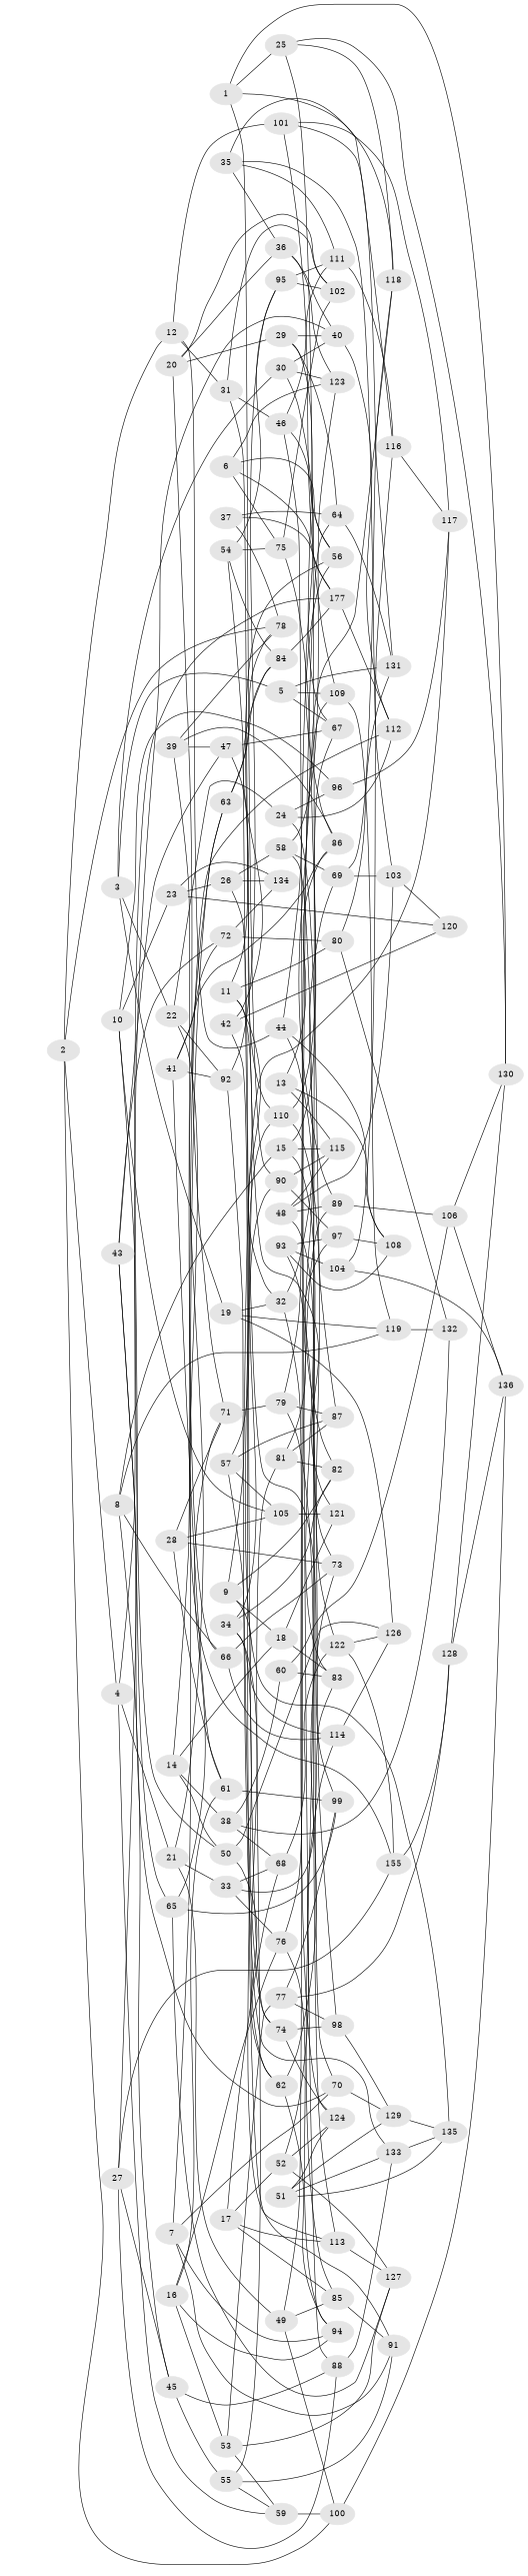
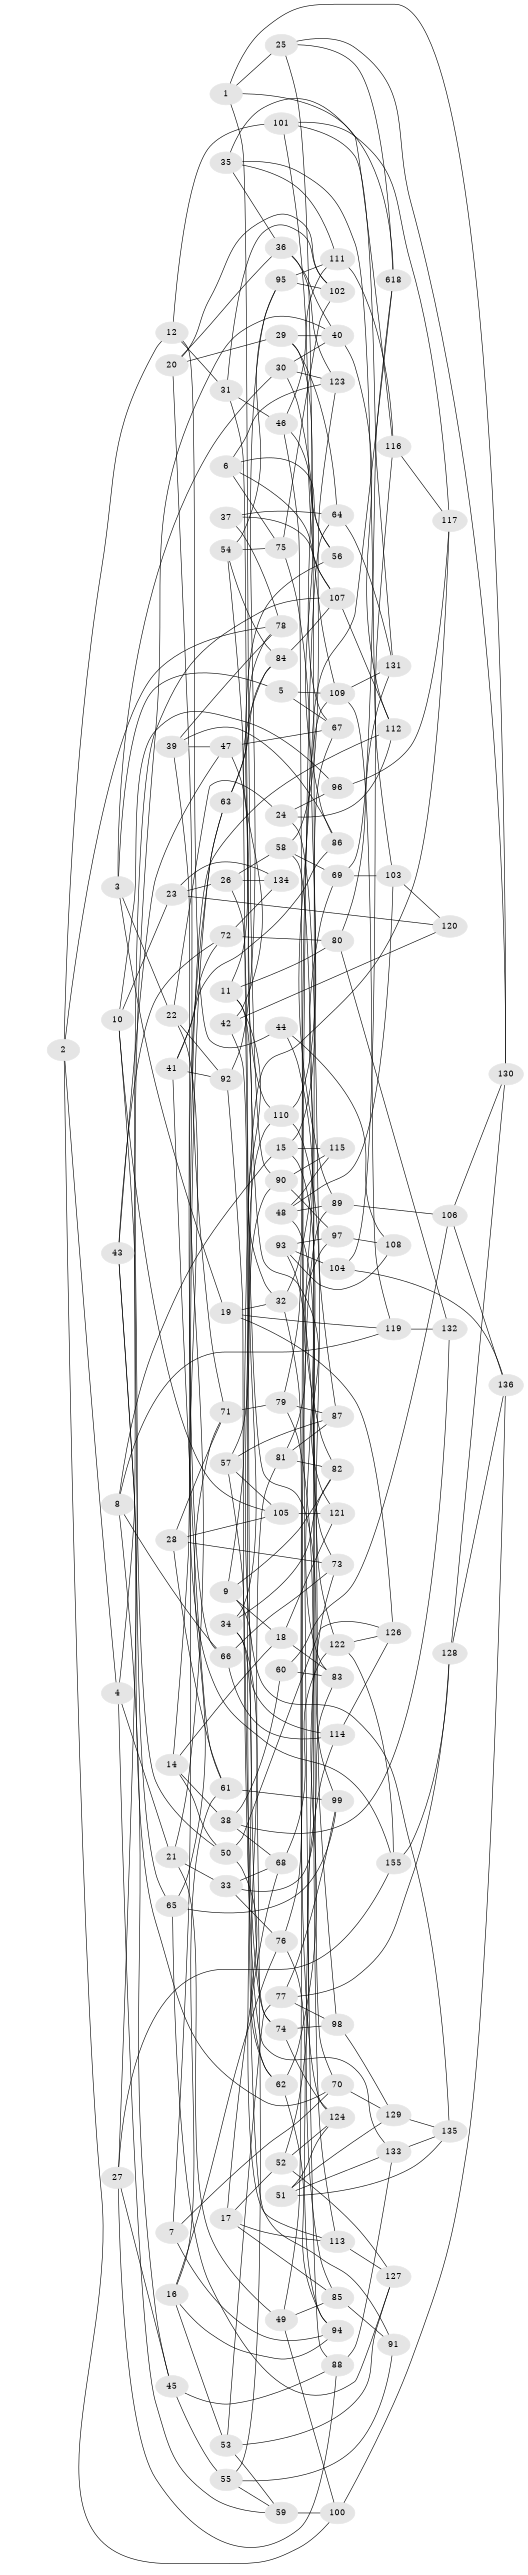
  graph {
    rankdir=LR
    node [color=gray90 style=filled]
    1
    25
    90
    116
    130
    113
-   118
+   118 [label=618]
    115
    97
    117
    2
    4
    12
    78
    100
    21
    59
-   107 [label=177]
+   107
    31
    44
    101
    136
    3
    5
    19
    22
    30
    67
    109
    131
    119
    32
    126
    24
    92
    n36 [label=155]
    123
    86
    40
    63
    33
    49
    112
    6
    56
    75
    102
    89
    7
    70
    91
    94
    84
    129
    8
    15
    45
    66
    73
    88
    55
    114
    132
    9
    18
    82
    83
    121
    10
    23
    50
    96
    105
    26
    120
    134
    62
    11
    80
    135
    69
    124
    46
    108
-   13
    37
    64
    14
    38
    68
    60
    16
    53
    61
    76
    127
    77
    99
    17
    52
    85
    122
    20
    29
    36
    71
    79
    87
    133
    95
    128
    58
    74
    98
    27
    28
    111
    103
    34
    35
    104
    106
    39
    47
    110
    41
    72
    42
    43
    65
    81
    48
    51
    54
    57
    93
    1 -- 25
    1 -- 90
    1 -- 116
    1 -- 130
    25 -- 130
    25 -- 113
    25 -- 118
    90 -- 115
    90 -- 97
    116 -- 117
    113 -- 127
    97 -- 108
    2 -- 4
    2 -- 12
    2 -- 78
    2 -- 100
    4 -- 21
    4 -- 59
    4 -- 107
    12 -- 31
    12 -- 44
    12 -- 101
    100 -- 136
    21 -- 63
    21 -- 33
    21 -- 49
    59 -- 100
    107 -- 112
    31 -- 102
    31 -- 121
    31 -- 46
-   44 -- 56
    44 -- 82
    44 -- 108
    101 -- 117
    101 -- 109
    101 -- 131
    3 -- 5
    3 -- 19
    3 -- 22
    3 -- 30
    5 -- 67
    5 -- 109
-   5 -- 131
+   109 -- 131
    19 -- 119
    19 -- 32
    19 -- 126
    22 -- 24
    22 -- 92
    22 -- n36
    30 -- 123
    30 -- 86
    30 -- 40
    109 -- 119
    119 -- 132
    32 -- 69
    32 -- 124
    24 -- 112
    24 -- 96
    24 -- 87
    92 -- 133
    92 -- 95
    n36 -- 128
    40 -- 112
    63 -- 78
    63 -- 84
    33 -- 83
    33 -- 68
    33 -- 76
    49 -- 100
    49 -- 64
    49 -- 85
    6 -- 107
    6 -- 123
    6 -- 56
    6 -- 75
    75 -- 102
    75 -- 89
    89 -- 106
    7 -- 63
    7 -- 70
-   7 -- 91
    7 -- 94
    70 -- 129
    84 -- 107
    129 -- 135
    8 -- 119
    8 -- 15
    8 -- 45
    8 -- 66
    15 -- 115
    15 -- 67
    15 -- 73
    45 -- 88
    45 -- 55
    66 -- 73
    66 -- 114
    88 -- 133
    55 -- 59
    55 -- 91
    55 -- 81
    114 -- 126
    9 -- 117
    9 -- 114
    9 -- 18
    9 -- 82
    18 -- 83
    18 -- 121
    10 -- 23
    10 -- 50
    10 -- 96
    10 -- 105
    23 -- 26
    23 -- 120
    23 -- 134
    50 -- 126
    50 -- 62
    96 -- 117
    105 -- 121
    26 -- 134
    26 -- 58
    26 -- 74
    62 -- 94
    62 -- 73
    11 -- 32
    11 -- 56
    11 -- 80
    11 -- 135
    80 -- 131
    80 -- 132
    69 -- 118
    69 -- 103
    46 -- 56
    46 -- 88
    46 -- 111
-   13 -- 115
-   13 -- 86
-   13 -- 108
    37 -- 78
    37 -- 107
    37 -- 64
    64 -- 131
    14 -- 112
    14 -- 18
    14 -- 50
    14 -- 38
    38 -- 132
    38 -- 68
    38 -- 60
    68 -- 122
    60 -- 83
    60 -- 106
    16 -- 94
    16 -- 53
    16 -- 61
    16 -- 76
    53 -- 59
    53 -- 127
    53 -- 77
    61 -- 99
    76 -- 89
    76 -- 94
    77 -- 99
    77 -- 128
    77 -- 98
    17 -- 113
    17 -- 68
    17 -- 52
    17 -- 85
    52 -- 114
    52 -- 124
    52 -- 127
    85 -- 91
    122 -- 126
    122 -- n36
    20 -- 102
    20 -- 29
    20 -- 36
    20 -- 71
    29 -- 67
    29 -- 40
    29 -- 64
    36 -- 123
    36 -- 40
    71 -- 79
    79 -- 109
    79 -- 85
    79 -- 87
    133 -- 135
    95 -- 102
    95 -- 111
    128 -- 130
    128 -- 136
    58 -- 123
    58 -- 70
    58 -- 69
    74 -- 124
    74 -- 98
    98 -- 129
    27 -- n36
    27 -- 40
    27 -- 45
    27 -- 88
    28 -- 73
    28 -- 105
    28 -- 61
    28 -- 71
    111 -- 116
    103 -- 120
    34 -- 90
    34 -- 113
    34 -- 82
    34 -- 62
    35 -- 118
    35 -- 36
    35 -- 111
    35 -- 103
    104 -- 116
    104 -- 136
    106 -- 130
    106 -- 136
    39 -- 78
    39 -- 86
    39 -- 66
    39 -- 47
    47 -- 67
    47 -- 110
    110 -- 118
    110 -- 122
    41 -- 92
    41 -- 86
    41 -- 61
    41 -- 72
    72 -- 134
    72 -- 80
    42 -- 91
    42 -- 84
    42 -- 120
    43 -- 70
    43 -- 47
    43 -- 72
    43 -- 65
    65 -- 127
    65 -- 99
    65 -- 71
    81 -- 97
    81 -- 82
    81 -- 87
    48 -- 115
    48 -- 89
    48 -- 83
    48 -- 103
    51 -- 129
    51 -- 135
    51 -- 124
    51 -- 133
    54 -- 75
    54 -- 84
    54 -- 99
    54 -- 95
    57 -- 105
    57 -- 87
    57 -- 74
    57 -- 110
    93 -- 97
    93 -- 108
    93 -- 98
    93 -- 104
  }
